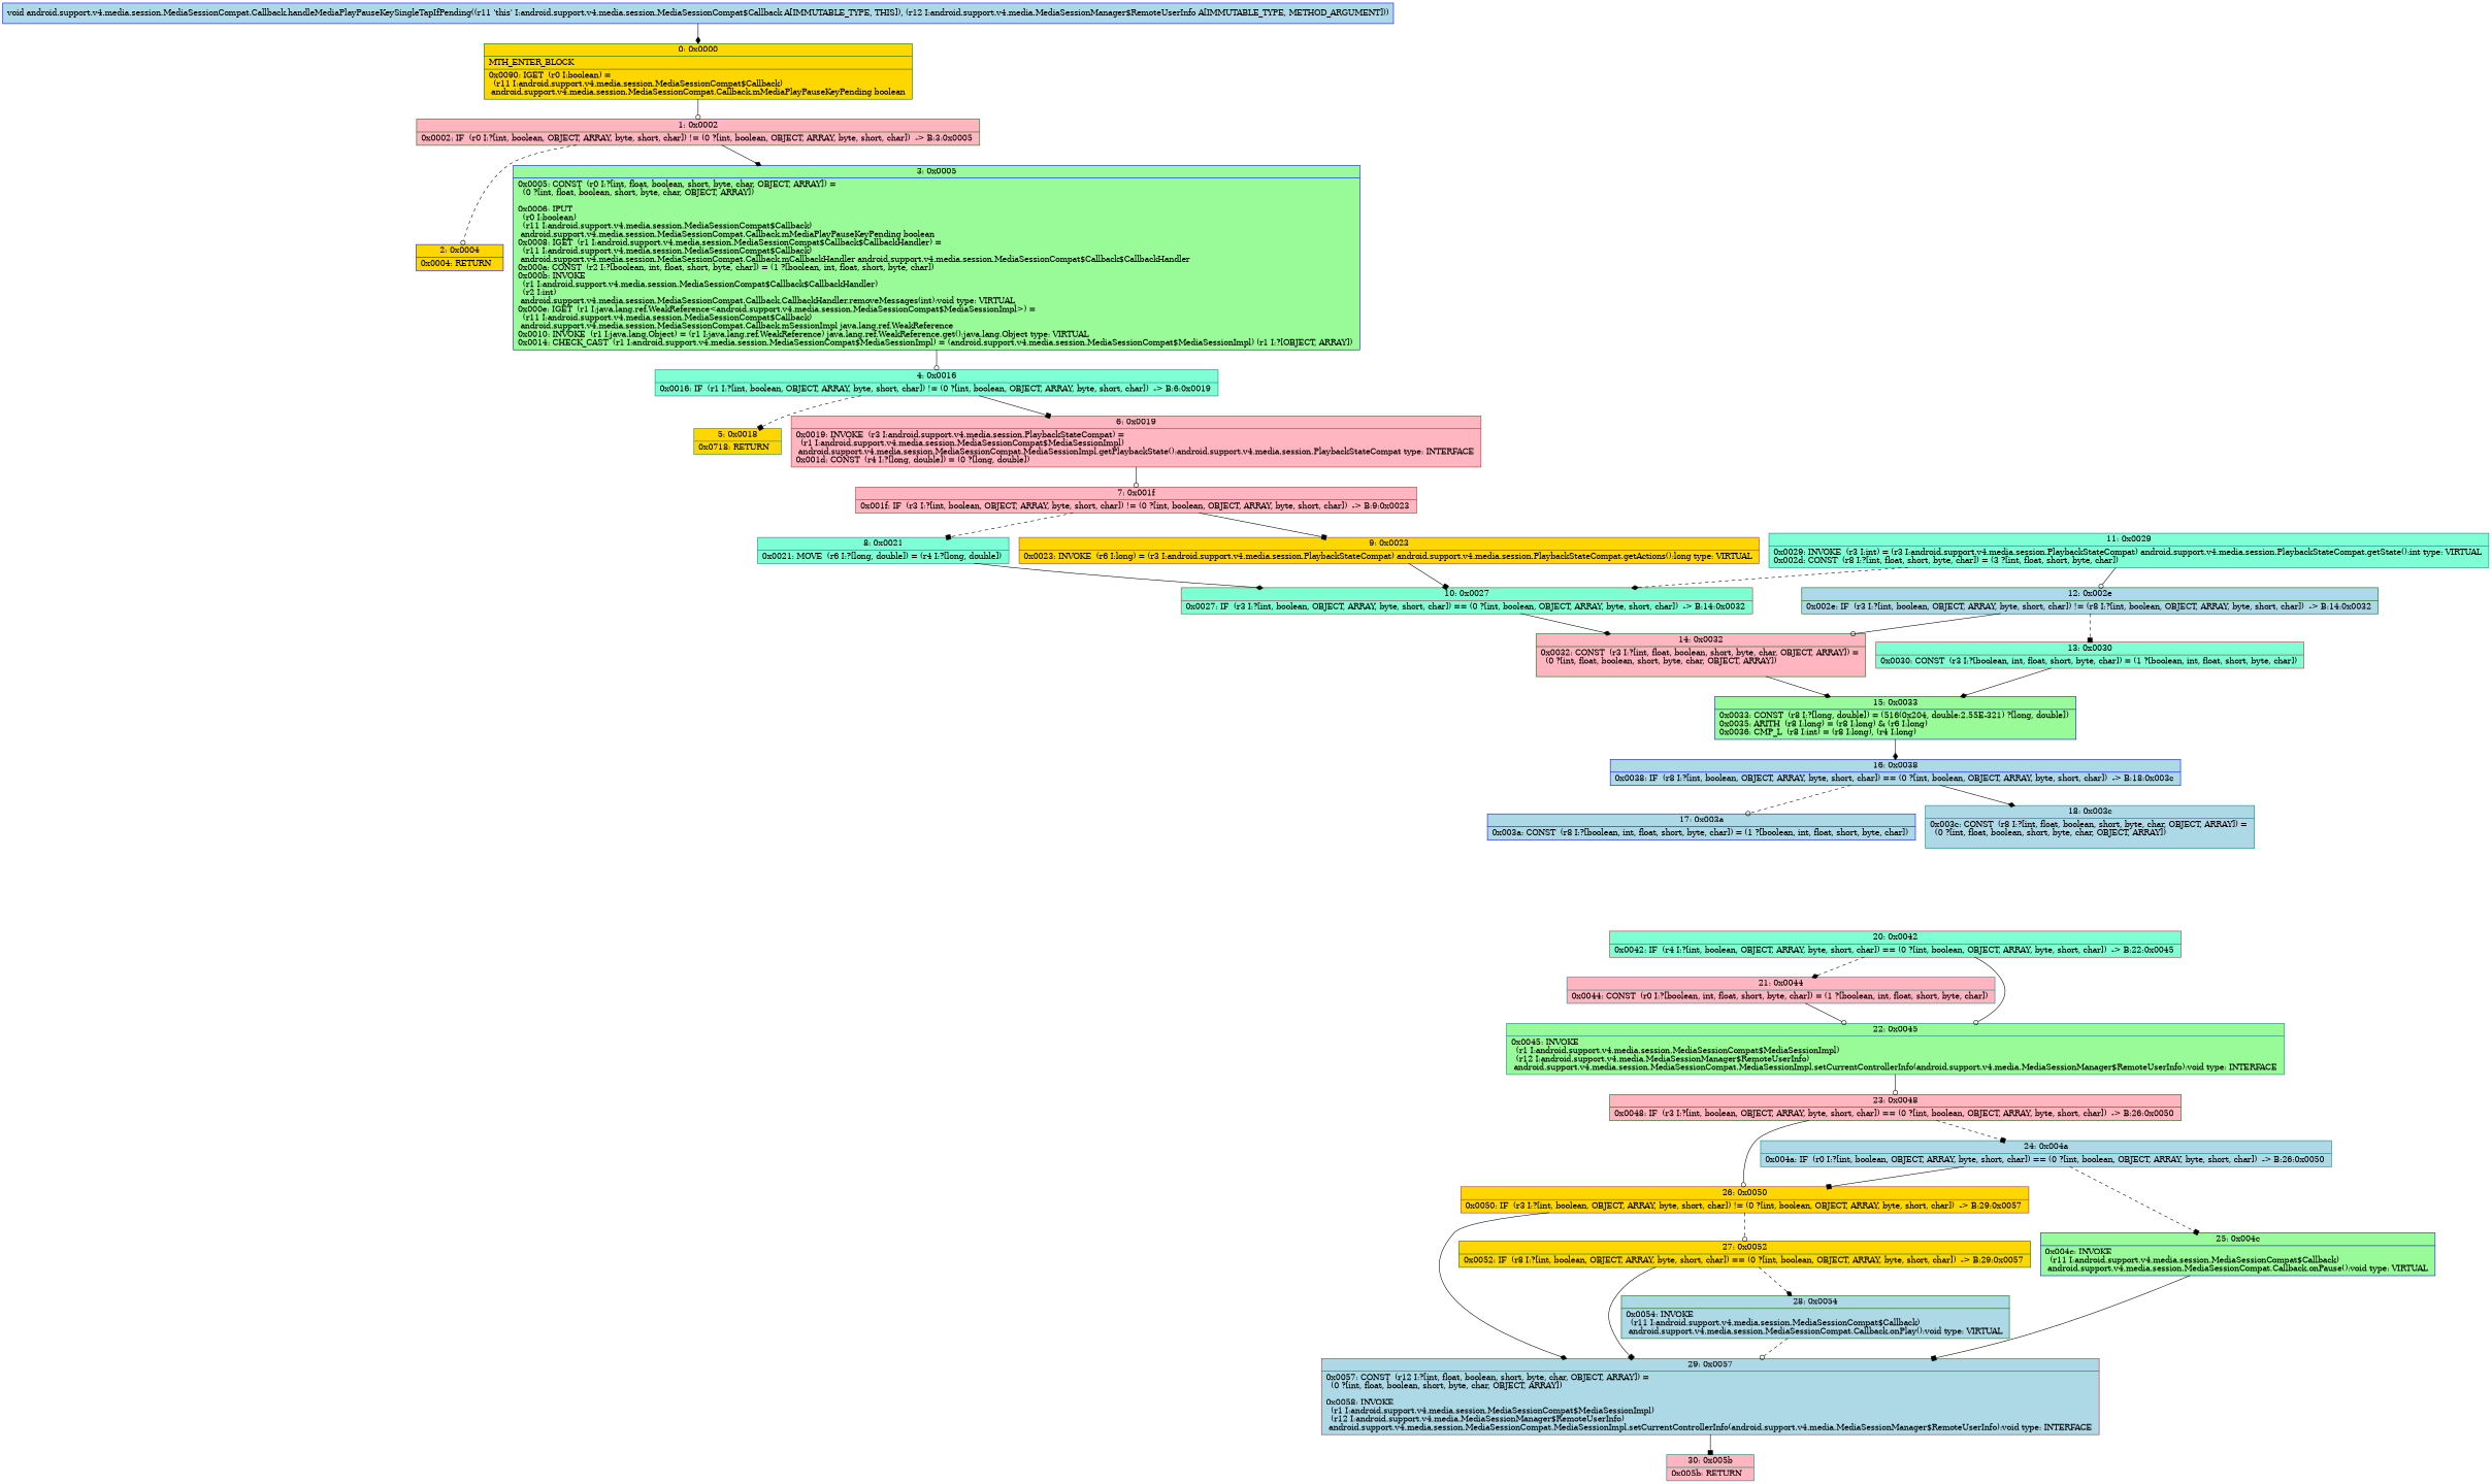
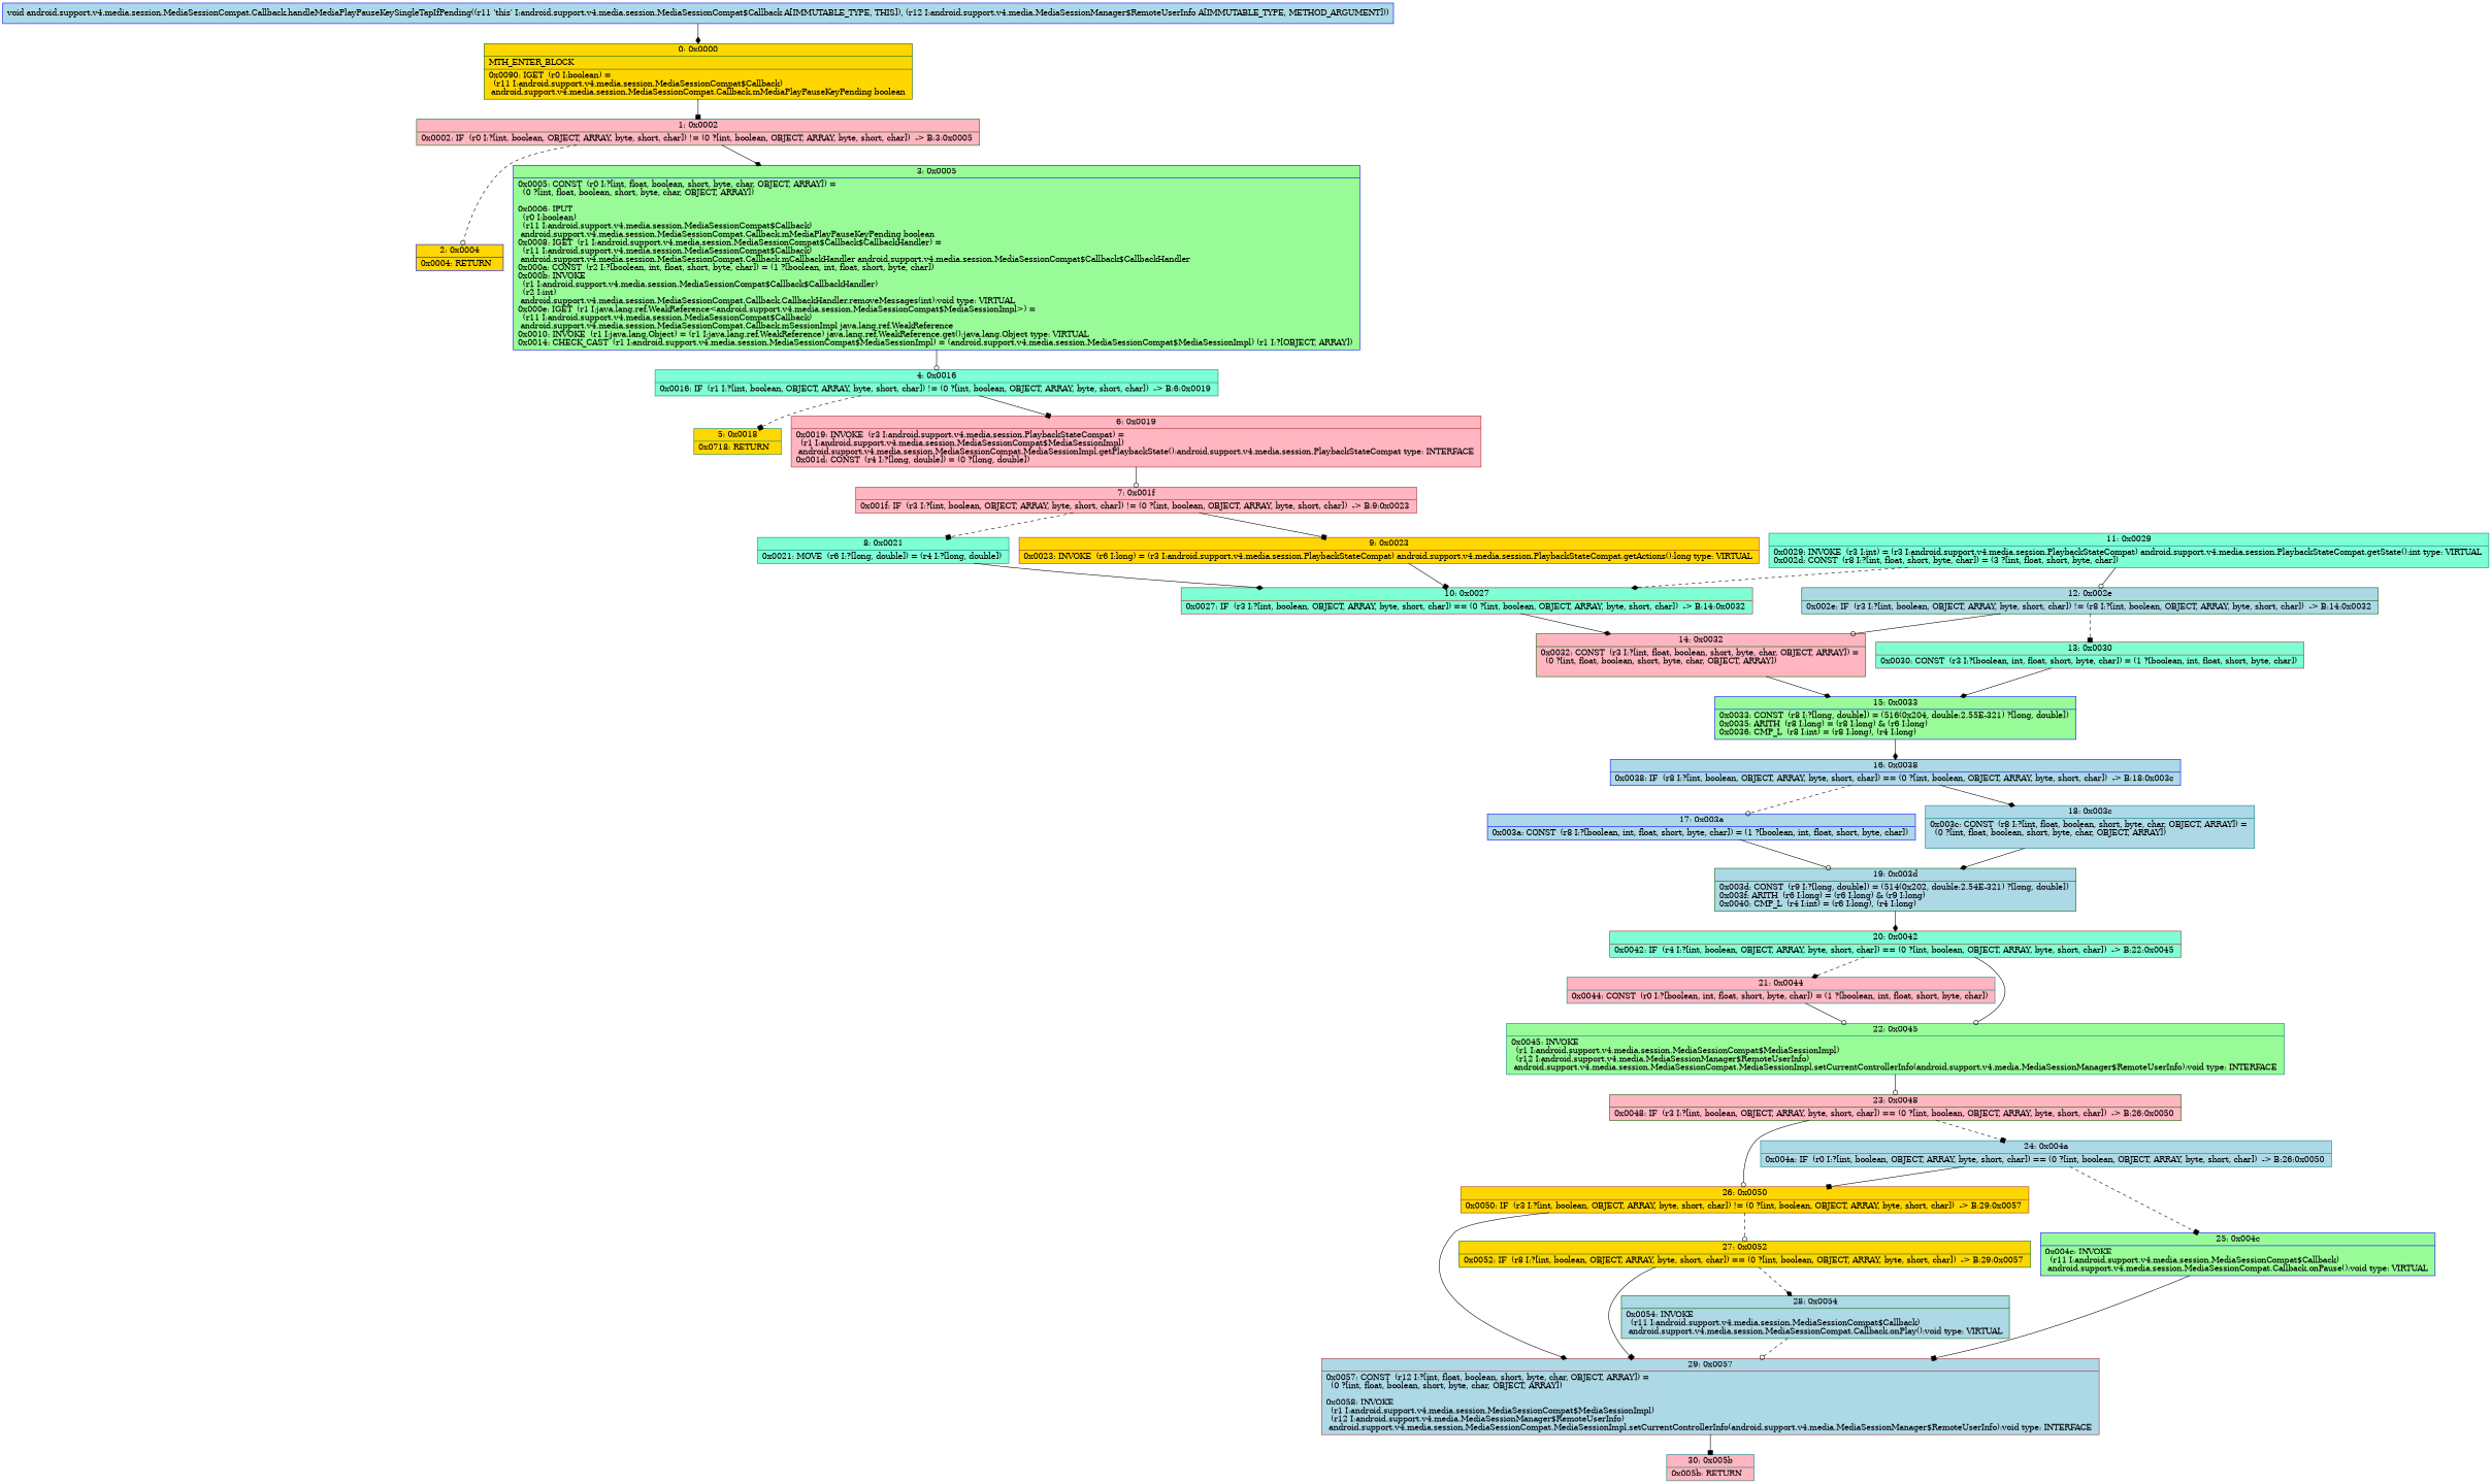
  digraph {
    node [color=teal fillcolor=lightblue shape=record style=filled]
    edge [arrowhead=odot]
    n1 [color=darkgreen fillcolor=gold label="{0\:\ 0x0000|MTH_ENTER_BLOCK\l|0x0090: IGET  (r0 I:boolean) = \l  (r11 I:android.support.v4.media.session.MediaSessionCompat$Callback)\l android.support.v4.media.session.MediaSessionCompat.Callback.mMediaPlayPauseKeyPending boolean \l}"]
    n2 [color=darkgreen fillcolor=lightpink label="{1\:\ 0x0002|0x0002: IF  (r0 I:?[int, boolean, OBJECT, ARRAY, byte, short, char]) != (0 ?[int, boolean, OBJECT, ARRAY, byte, short, char])  \-\> B:3:0x0005 \l}"]
    n3 [color=blue fillcolor=gold label="{2\:\ 0x0004|0x0004: RETURN   \l}"]
    n4 [color=blue fillcolor=palegreen label="{3\:\ 0x0005|0x0005: CONST  (r0 I:?[int, float, boolean, short, byte, char, OBJECT, ARRAY]) = \l  (0 ?[int, float, boolean, short, byte, char, OBJECT, ARRAY])\l \l0x0006: IPUT  \l  (r0 I:boolean)\l  (r11 I:android.support.v4.media.session.MediaSessionCompat$Callback)\l android.support.v4.media.session.MediaSessionCompat.Callback.mMediaPlayPauseKeyPending boolean \l0x0008: IGET  (r1 I:android.support.v4.media.session.MediaSessionCompat$Callback$CallbackHandler) = \l  (r11 I:android.support.v4.media.session.MediaSessionCompat$Callback)\l android.support.v4.media.session.MediaSessionCompat.Callback.mCallbackHandler android.support.v4.media.session.MediaSessionCompat$Callback$CallbackHandler \l0x000a: CONST  (r2 I:?[boolean, int, float, short, byte, char]) = (1 ?[boolean, int, float, short, byte, char]) \l0x000b: INVOKE  \l  (r1 I:android.support.v4.media.session.MediaSessionCompat$Callback$CallbackHandler)\l  (r2 I:int)\l android.support.v4.media.session.MediaSessionCompat.Callback.CallbackHandler.removeMessages(int):void type: VIRTUAL \l0x000e: IGET  (r1 I:java.lang.ref.WeakReference\<android.support.v4.media.session.MediaSessionCompat$MediaSessionImpl\>) = \l  (r11 I:android.support.v4.media.session.MediaSessionCompat$Callback)\l android.support.v4.media.session.MediaSessionCompat.Callback.mSessionImpl java.lang.ref.WeakReference \l0x0010: INVOKE  (r1 I:java.lang.Object) = (r1 I:java.lang.ref.WeakReference) java.lang.ref.WeakReference.get():java.lang.Object type: VIRTUAL \l0x0014: CHECK_CAST  (r1 I:android.support.v4.media.session.MediaSessionCompat$MediaSessionImpl) = (android.support.v4.media.session.MediaSessionCompat$MediaSessionImpl) (r1 I:?[OBJECT, ARRAY]) \l}"]
    n5 [fillcolor=aquamarine label="{4\:\ 0x0016|0x0016: IF  (r1 I:?[int, boolean, OBJECT, ARRAY, byte, short, char]) != (0 ?[int, boolean, OBJECT, ARRAY, byte, short, char])  \-\> B:6:0x0019 \l}"]
    n6 [fillcolor=gold label="{5\:\ 0x0018|0x0718: RETURN   \l}"]
    n7 [color=brown fillcolor=lightpink label="{6\:\ 0x0019|0x0019: INVOKE  (r3 I:android.support.v4.media.session.PlaybackStateCompat) = \l  (r1 I:android.support.v4.media.session.MediaSessionCompat$MediaSessionImpl)\l android.support.v4.media.session.MediaSessionCompat.MediaSessionImpl.getPlaybackState():android.support.v4.media.session.PlaybackStateCompat type: INTERFACE \l0x001d: CONST  (r4 I:?[long, double]) = (0 ?[long, double]) \l}"]
    n8 [color=brown fillcolor=lightpink label="{7\:\ 0x001f|0x001f: IF  (r3 I:?[int, boolean, OBJECT, ARRAY, byte, short, char]) != (0 ?[int, boolean, OBJECT, ARRAY, byte, short, char])  \-\> B:9:0x0023 \l}"]
    n9 [fillcolor=aquamarine label="{8\:\ 0x0021|0x0021: MOVE  (r6 I:?[long, double]) = (r4 I:?[long, double]) \l}"]
    n10 [color=brown fillcolor=gold label="{9\:\ 0x0023|0x0023: INVOKE  (r6 I:long) = (r3 I:android.support.v4.media.session.PlaybackStateCompat) android.support.v4.media.session.PlaybackStateCompat.getActions():long type: VIRTUAL \l}"]
    n11 [color=brown fillcolor=aquamarine label="{10\:\ 0x0027|0x0027: IF  (r3 I:?[int, boolean, OBJECT, ARRAY, byte, short, char]) == (0 ?[int, boolean, OBJECT, ARRAY, byte, short, char])  \-\> B:14:0x0032 \l}"]
    n12 [color=darkgreen fillcolor=lightpink label="{14\:\ 0x0032|0x0032: CONST  (r3 I:?[int, float, boolean, short, byte, char, OBJECT, ARRAY]) = \l  (0 ?[int, float, boolean, short, byte, char, OBJECT, ARRAY])\l \l}"]
    n13 [fillcolor=aquamarine label="{11\:\ 0x0029|0x0029: INVOKE  (r3 I:int) = (r3 I:android.support.v4.media.session.PlaybackStateCompat) android.support.v4.media.session.PlaybackStateCompat.getState():int type: VIRTUAL \l0x002d: CONST  (r8 I:?[int, float, short, byte, char]) = (3 ?[int, float, short, byte, char]) \l}"]
    n14 [color=darkgreen label="{12\:\ 0x002e|0x002e: IF  (r3 I:?[int, boolean, OBJECT, ARRAY, byte, short, char]) != (r8 I:?[int, boolean, OBJECT, ARRAY, byte, short, char])  \-\> B:14:0x0032 \l}"]
    n15 [color=blue fillcolor=palegreen label="{15\:\ 0x0033|0x0033: CONST  (r8 I:?[long, double]) = (516(0x204, double:2.55E\-321) ?[long, double]) \l0x0035: ARITH  (r8 I:long) = (r8 I:long) & (r6 I:long) \l0x0036: CMP_L  (r8 I:int) = (r8 I:long), (r4 I:long) \l}"]
    n16 [color=brown fillcolor=aquamarine label="{13\:\ 0x0030|0x0030: CONST  (r3 I:?[boolean, int, float, short, byte, char]) = (1 ?[boolean, int, float, short, byte, char]) \l}"]
    n17 [color=blue label="{16\:\ 0x0038|0x0038: IF  (r8 I:?[int, boolean, OBJECT, ARRAY, byte, short, char]) == (0 ?[int, boolean, OBJECT, ARRAY, byte, short, char])  \-\> B:18:0x003c \l}"]
    n18 [color=blue label="{17\:\ 0x003a|0x003a: CONST  (r8 I:?[boolean, int, float, short, byte, char]) = (1 ?[boolean, int, float, short, byte, char]) \l}"]
    n19 [label="{18\:\ 0x003c|0x003c: CONST  (r8 I:?[int, float, boolean, short, byte, char, OBJECT, ARRAY]) = \l  (0 ?[int, float, boolean, short, byte, char, OBJECT, ARRAY])\l \l}"]
+   n20 [color=darkgreen label="{19\:\ 0x003d|0x003d: CONST  (r9 I:?[long, double]) = (514(0x202, double:2.54E\-321) ?[long, double]) \l0x003f: ARITH  (r6 I:long) = (r6 I:long) & (r9 I:long) \l0x0040: CMP_L  (r4 I:int) = (r6 I:long), (r4 I:long) \l}"]
    n21 [color=brown fillcolor=aquamarine label="{20\:\ 0x0042|0x0042: IF  (r4 I:?[int, boolean, OBJECT, ARRAY, byte, short, char]) == (0 ?[int, boolean, OBJECT, ARRAY, byte, short, char])  \-\> B:22:0x0045 \l}"]
    n22 [fillcolor=lightpink label="{21\:\ 0x0044|0x0044: CONST  (r0 I:?[boolean, int, float, short, byte, char]) = (1 ?[boolean, int, float, short, byte, char]) \l}"]
    n23 [fillcolor=palegreen label="{22\:\ 0x0045|0x0045: INVOKE  \l  (r1 I:android.support.v4.media.session.MediaSessionCompat$MediaSessionImpl)\l  (r12 I:android.support.v4.media.MediaSessionManager$RemoteUserInfo)\l android.support.v4.media.session.MediaSessionCompat.MediaSessionImpl.setCurrentControllerInfo(android.support.v4.media.MediaSessionManager$RemoteUserInfo):void type: INTERFACE \l}"]
    n24 [color=darkgreen fillcolor=lightpink label="{23\:\ 0x0048|0x0048: IF  (r3 I:?[int, boolean, OBJECT, ARRAY, byte, short, char]) == (0 ?[int, boolean, OBJECT, ARRAY, byte, short, char])  \-\> B:26:0x0050 \l}"]
    n25 [label="{24\:\ 0x004a|0x004a: IF  (r0 I:?[int, boolean, OBJECT, ARRAY, byte, short, char]) == (0 ?[int, boolean, OBJECT, ARRAY, byte, short, char])  \-\> B:26:0x0050 \l}"]
    n26 [color=brown fillcolor=gold label="{26\:\ 0x0050|0x0050: IF  (r3 I:?[int, boolean, OBJECT, ARRAY, byte, short, char]) != (0 ?[int, boolean, OBJECT, ARRAY, byte, short, char])  \-\> B:29:0x0057 \l}"]
    n27 [color=blue fillcolor=palegreen label="{25\:\ 0x004c|0x004c: INVOKE  \l  (r11 I:android.support.v4.media.session.MediaSessionCompat$Callback)\l android.support.v4.media.session.MediaSessionCompat.Callback.onPause():void type: VIRTUAL \l}"]
    n28 [color=brown label="{29\:\ 0x0057|0x0057: CONST  (r12 I:?[int, float, boolean, short, byte, char, OBJECT, ARRAY]) = \l  (0 ?[int, float, boolean, short, byte, char, OBJECT, ARRAY])\l \l0x0058: INVOKE  \l  (r1 I:android.support.v4.media.session.MediaSessionCompat$MediaSessionImpl)\l  (r12 I:android.support.v4.media.MediaSessionManager$RemoteUserInfo)\l android.support.v4.media.session.MediaSessionCompat.MediaSessionImpl.setCurrentControllerInfo(android.support.v4.media.MediaSessionManager$RemoteUserInfo):void type: INTERFACE \l}"]
    n29 [color=darkgreen fillcolor=gold label="{27\:\ 0x0052|0x0052: IF  (r8 I:?[int, boolean, OBJECT, ARRAY, byte, short, char]) == (0 ?[int, boolean, OBJECT, ARRAY, byte, short, char])  \-\> B:29:0x0057 \l}"]
    n30 [fillcolor=lightpink label="{30\:\ 0x005b|0x005b: RETURN   \l}"]
    n31 [color=darkgreen label="{28\:\ 0x0054|0x0054: INVOKE  \l  (r11 I:android.support.v4.media.session.MediaSessionCompat$Callback)\l android.support.v4.media.session.MediaSessionCompat.Callback.onPlay():void type: VIRTUAL \l}"]
    n32 [color=blue label="{void android.support.v4.media.session.MediaSessionCompat.Callback.handleMediaPlayPauseKeySingleTapIfPending((r11 'this' I:android.support.v4.media.session.MediaSessionCompat$Callback A[IMMUTABLE_TYPE, THIS]), (r12 I:android.support.v4.media.MediaSessionManager$RemoteUserInfo A[IMMUTABLE_TYPE, METHOD_ARGUMENT])) }"]
-   n1 -> n2
+   n1 -> n2 [arrowhead=box]
    n2 -> n3 [style=dashed]
    n2 -> n4 [arrowhead=diamond]
    n4 -> n5
    n5 -> n6 [arrowhead=box style=dashed]
    n5 -> n7 [arrowhead=box]
    n7 -> n8
    n8 -> n9 [arrowhead=box style=dashed]
    n8 -> n10 [arrowhead=box]
    n9 -> n11 [arrowhead=diamond]
    n10 -> n11 [arrowhead=box]
    n11 -> n12 [arrowhead=diamond]
    n12 -> n15 [arrowhead=diamond]
    n13 -> n11 [arrowhead=diamond style=dashed]
    n13 -> n14
    n14 -> n12
    n14 -> n16 [arrowhead=box style=dashed]
    n15 -> n17 [arrowhead=diamond]
    n16 -> n15 [arrowhead=diamond]
    n17 -> n18 [style=dashed]
    n17 -> n19 [arrowhead=diamond]
+   n18 -> n20
+   n19 -> n20 [arrowhead=diamond]
+   n20 -> n21 [arrowhead=diamond]
    n21 -> n22 [arrowhead=diamond style=dashed]
    n21 -> n23
    n22 -> n23
    n23 -> n24
    n24 -> n25 [arrowhead=box style=dashed]
    n24 -> n26
    n25 -> n26 [arrowhead=box]
    n25 -> n27 [arrowhead=box style=dashed]
    n26 -> n28 [arrowhead=diamond]
    n26 -> n29 [style=dashed]
    n27 -> n28 [arrowhead=box]
    n28 -> n30 [arrowhead=box]
    n29 -> n28 [arrowhead=box]
    n29 -> n31 [arrowhead=diamond style=dashed]
    n31 -> n28 [style=dashed]
    n32 -> n1 [arrowhead=diamond]
  }
